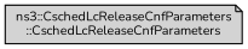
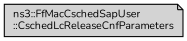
  digraph {
    rankdir=LR
    fontname=Nunito
-   n1 [color=black fillcolor=lightgrey fontname=Nunito fontsize=10 height=0.2 label="ns3::CschedLcReleaseCnfParameters\l::CschedLcReleaseCnfParameters" shape=note style=filled width=0.4]
+   n1 [color=black fillcolor=lightgrey fontname=Nunito fontsize=10 height=0.2 label="ns3::FfMacCschedSapUser\l::CschedLcReleaseCnfParameters" shape=note style=filled width=0.4]
  }
